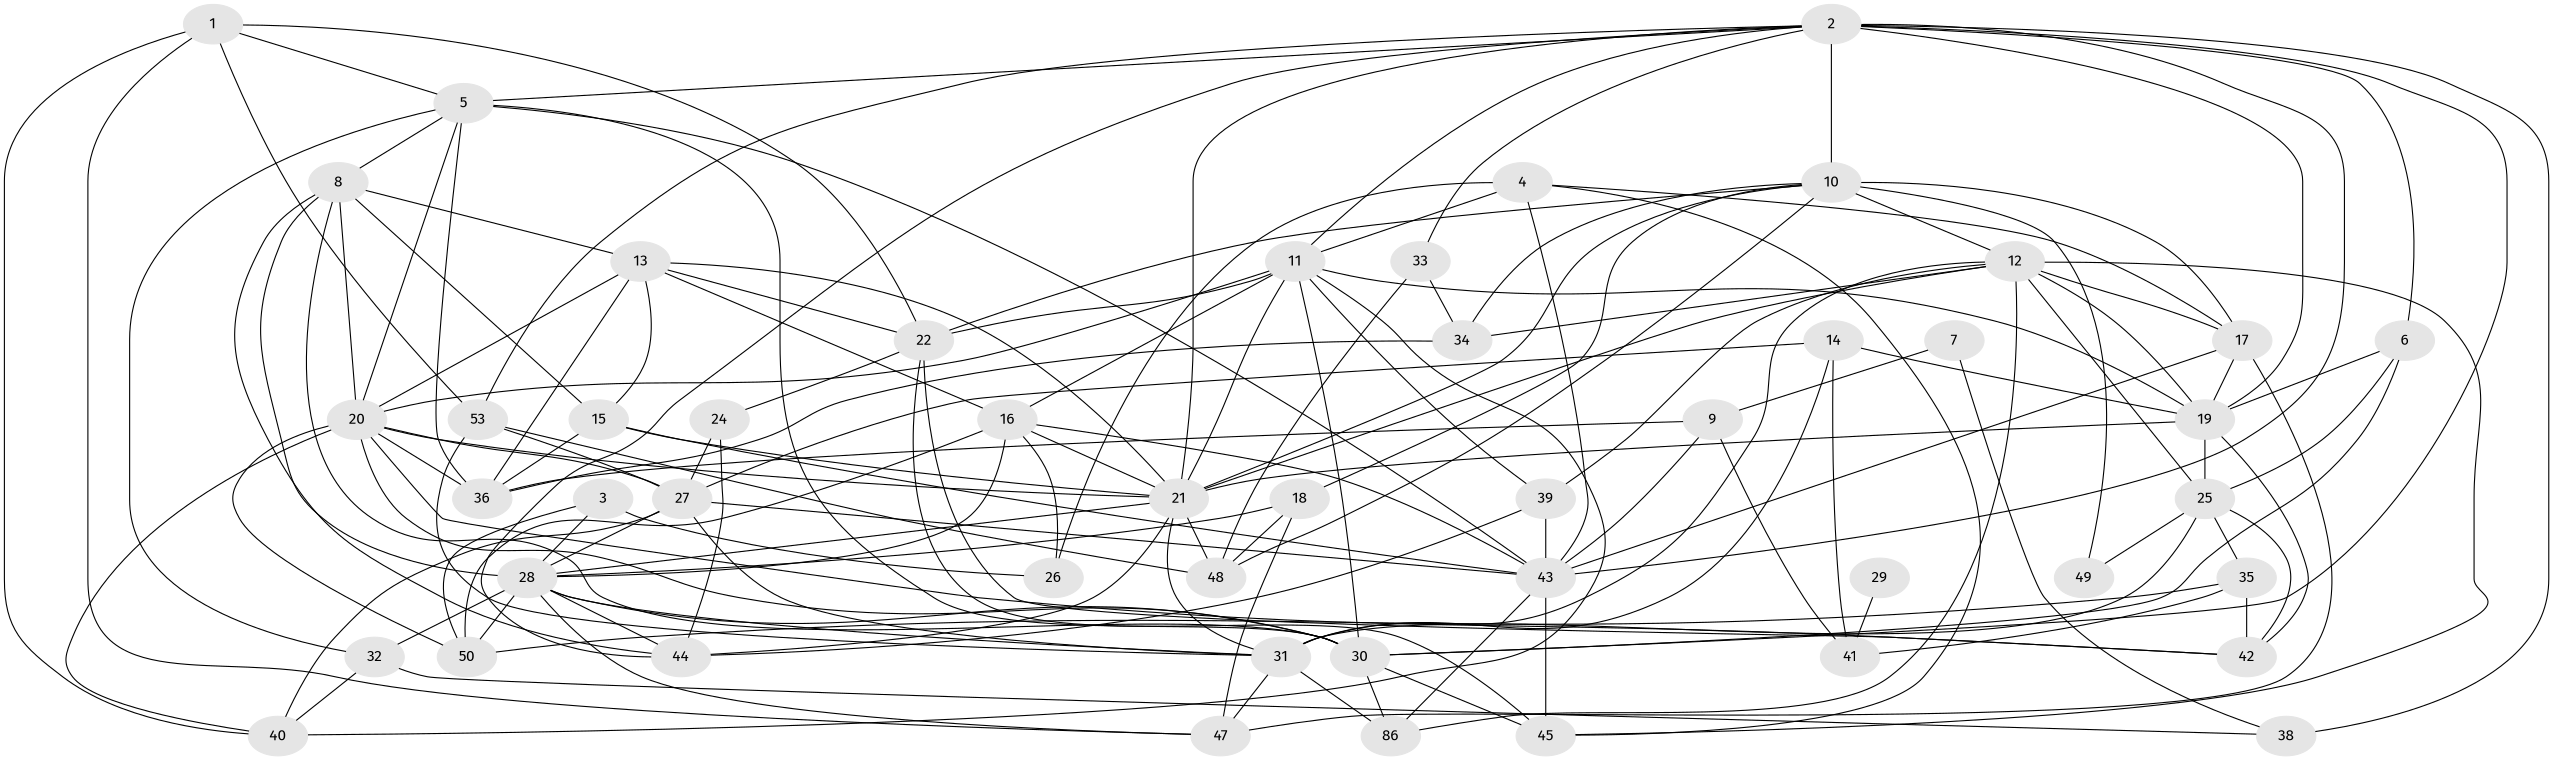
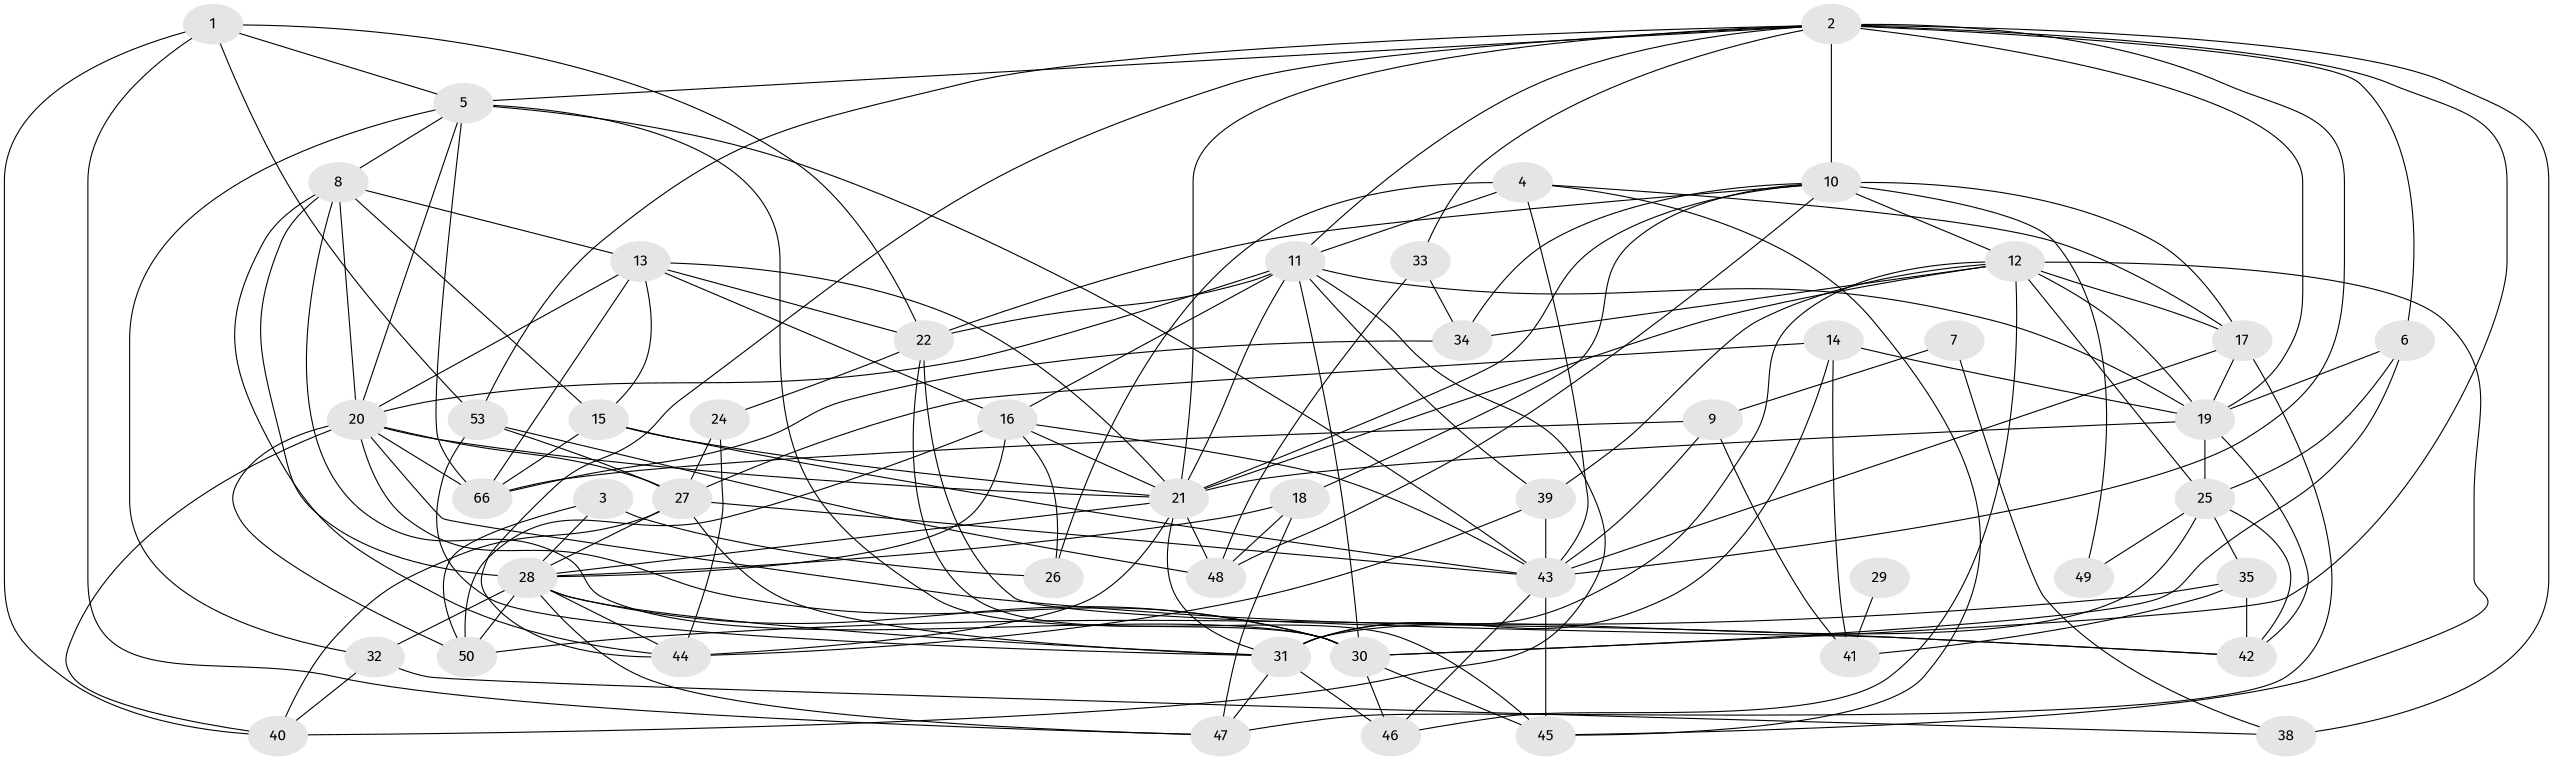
  graph {
    fontname="Fira Sans"
    node [color=gray90 fontname="Fira Sans" style=filled]
    edge [fontname="Fira Sans" weight=1.0]
    1
    5
    22
    n4 [label=53]
    40
    47
    30
    43
    8
    20
    32
-   36
+   36 [label=66]
    45
    42
    24
    27
    48
    31
    2
    6
    10
    11
    19
    21
    33
    38
    44
    25
    17
    12
    18
    34
    49
    16
    39
    28
-   46 [label=86]
+   46
    3
    26
    50
    4
    13
    15
    35
    7
    9
    41
    14
    29
    1 -- 5
    1 -- 22
    1 -- n4
    1 -- 40
    1 -- 47
    5 -- 30 [weight=2.0]
    5 -- 43
    5 -- 8
    5 -- 20
    5 -- 32
    5 -- 36
    22 -- 45
    22 -- 42
    22 -- 24
    n4 -- 27
    n4 -- 48
    n4 -- 31
    30 -- 45
    30 -- 46
    43 -- 45 [weight=2.0]
    43 -- 46
    8 -- 30
    8 -- 20
    8 -- 44
    8 -- 28
    8 -- 13
    8 -- 15
    20 -- 40
    20 -- 30 [weight=2.0]
    20 -- 36
    20 -- 42 [weight=2.0]
    20 -- 27
    20 -- 21
    20 -- 50
    32 -- 40
    32 -- 38
    24 -- 27
    24 -- 44
    27 -- 40
    27 -- 43
    27 -- 31
    27 -- 28
    31 -- 47
    31 -- 46
    2 -- 5
    2 -- n4
    2 -- 30
    2 -- 43
    2 -- 6
    2 -- 10
    2 -- 11
    2 -- 19
    2 -- 21
    2 -- 33
    2 -- 38 [weight=2.0]
    2 -- 44
    6 -- 30
    6 -- 19
    6 -- 25
    10 -- 22
    10 -- 48
    10 -- 21
    10 -- 17 [weight=2.0]
    10 -- 12 [weight=2.0]
    10 -- 18
    10 -- 34
    10 -- 49
    11 -- 22
    11 -- 40
    11 -- 30 [weight=3.0]
    11 -- 20 [weight=2.0]
    11 -- 19 [weight=2.0]
    11 -- 21
    11 -- 16
    11 -- 39
    19 -- 42 [weight=2.0]
    19 -- 21
    19 -- 25
    21 -- 48
    21 -- 31
    21 -- 44
    21 -- 28
    33 -- 48
    33 -- 34
    25 -- 42
    25 -- 31
    25 -- 49
    25 -- 35
    17 -- 47
    17 -- 43
    17 -- 19
    12 -- 45 [weight=2.0]
    12 -- 31
    12 -- 19 [weight=2.0]
    12 -- 21
    12 -- 25
    12 -- 17
    12 -- 34
    12 -- 39
    12 -- 46
    18 -- 47
    18 -- 48
    18 -- 28
    34 -- 36
    16 -- 43
    16 -- 21
    16 -- 28
    16 -- 26
    16 -- 50
    39 -- 43
    39 -- 44
    28 -- 47
    28 -- 30
    28 -- 32
    28 -- 31
    28 -- 44
    28 -- 50
    3 -- 28 [weight=2.0]
    3 -- 26
    3 -- 50
    4 -- 43
    4 -- 45
    4 -- 11
    4 -- 17
    4 -- 26
    13 -- 22
    13 -- 20
    13 -- 36 [weight=4.0]
    13 -- 21 [weight=3.0]
    13 -- 16
    13 -- 15
    15 -- 43
    15 -- 36 [weight=2.0]
    15 -- 21 [weight=2.0]
    35 -- 42
    35 -- 50
    35 -- 41
    7 -- 38
    7 -- 9
    9 -- 43
    9 -- 36
    9 -- 41
    14 -- 27
    14 -- 31 [weight=2.0]
    14 -- 19
    14 -- 41
    29 -- 41
  }
